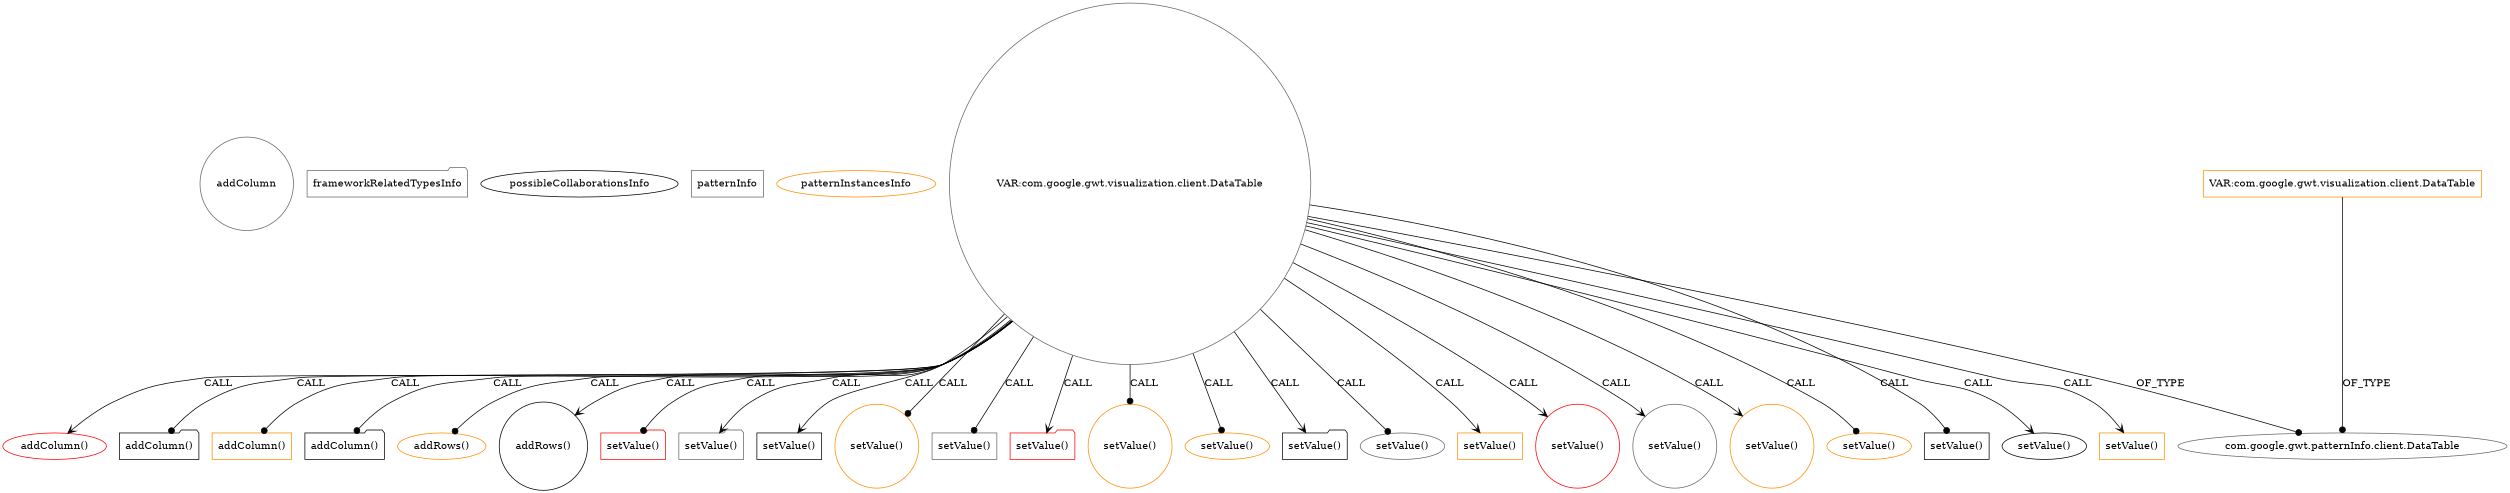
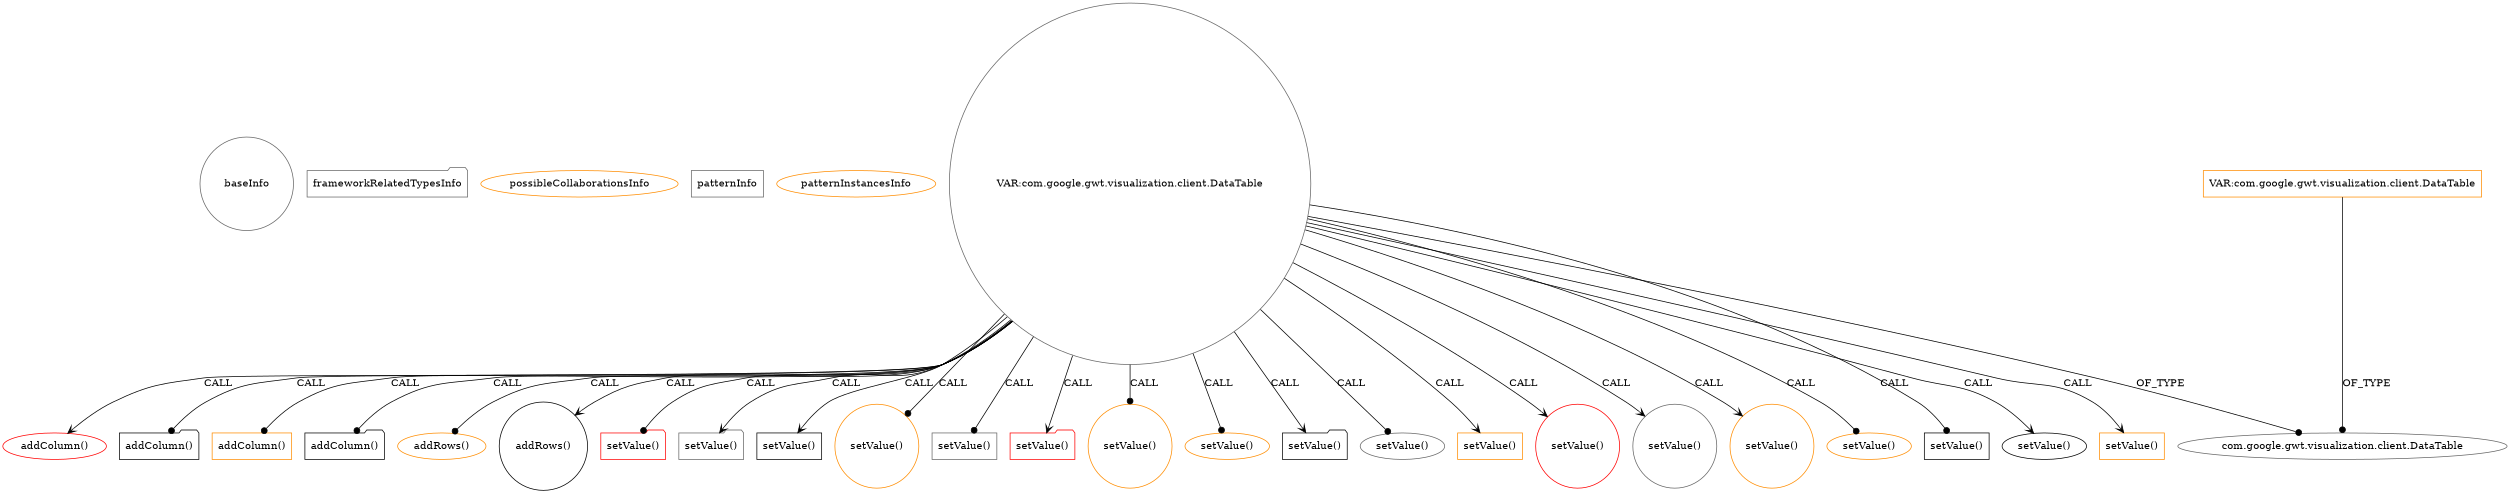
  digraph {
    node [color=darkorange shape=ellipse isFrameworkType=false vertexType=INSIDE_CALL]
    edge [arrowhead=dot]
-   baseInfo [category=pattern color=gray40 graphId=1875 isAnonymous=false possibleRelation=false shape=circle label=addColumn isFrameworkType="" vertexType=""]
+   baseInfo [category=pattern color=gray40 graphId=1875 isAnonymous=false possibleRelation=false shape=circle isFrameworkType="" vertexType=""]
    frameworkRelatedTypesInfo [color=gray40 shape=folder isFrameworkType="" vertexType=""]
-   possibleCollaborationsInfo [color=black isFrameworkType="" vertexType=""]
+   possibleCollaborationsInfo [isFrameworkType="" vertexType=""]
    patternInfo [color=gray40 frequency=2.0 patternRootClient=null shape=box isFrameworkType="" vertexType=""]
    patternInstancesInfo [0="DeannaSurma-Census~/DeannaSurma-Census/Census-master/src/com/cs4302/census/client/Census.java~Census~109" 1="DeannaSurma-Census~/DeannaSurma-Census/Census-master/src/com/cs4302/census/client/Census.java~void createStateTable(java.lang.String)~117" isFrameworkType="" vertexType=""]
-   n6 [color=gray40 label="com.google.gwt.patternInfo.client.DataTable" vertexType=FRAMEWORK_CLASS_TYPE]
+   n6 [color=gray40 label="com.google.gwt.visualization.client.DataTable" vertexType=FRAMEWORK_CLASS_TYPE]
    n7 [color=gray40 label="VAR:com.google.gwt.visualization.client.DataTable" shape=circle vertexType=VARIABLE_EXPRESION]
    n8 [color=red label="addColumn()"]
    n9 [color=black label="addColumn()" shape=folder]
    n10 [label="addColumn()" shape=box]
    n11 [color=black label="addColumn()" shape=folder]
    n12 [label="addRows()"]
    n13 [color=black label="addRows()" shape=circle]
    n14 [color=red label="setValue()" shape=folder]
    n15 [color=gray40 label="setValue()" shape=folder]
    n16 [color=black label="setValue()" shape=box]
    n17 [label="setValue()" shape=circle]
    n18 [color=gray40 label="setValue()" shape=box]
    n19 [color=red label="setValue()" shape=folder]
    n20 [label="setValue()" shape=circle]
    n21 [label="setValue()"]
    n22 [color=black label="setValue()" shape=folder]
    n23 [color=gray40 label="setValue()"]
    n24 [label="setValue()" shape=box]
    n25 [color=red label="setValue()" shape=circle]
    n26 [color=gray40 label="setValue()" shape=circle]
    n27 [label="setValue()" shape=circle]
    n28 [label="setValue()"]
    n29 [color=black label="setValue()" shape=box]
    n30 [color=black label="setValue()"]
    n31 [label="setValue()" shape=box]
    n32 [label="VAR:com.google.gwt.visualization.client.DataTable" shape=box vertexType=VARIABLE_EXPRESION]
    n7 -> n6 [label=OF_TYPE]
    n7 -> n8 [arrowhead=vee label=CALL]
    n7 -> n9 [label=CALL]
    n7 -> n10 [label=CALL]
    n7 -> n11 [label=CALL]
    n7 -> n12 [label=CALL]
    n7 -> n13 [arrowhead=vee label=CALL]
    n7 -> n14 [label=CALL]
    n7 -> n15 [arrowhead=vee label=CALL]
    n7 -> n16 [arrowhead=vee label=CALL]
    n7 -> n17 [label=CALL]
    n7 -> n18 [label=CALL]
    n7 -> n19 [arrowhead=vee label=CALL]
    n7 -> n20 [label=CALL]
    n7 -> n21 [label=CALL]
    n7 -> n22 [arrowhead=vee label=CALL]
    n7 -> n23 [label=CALL]
    n7 -> n24 [arrowhead=vee label=CALL]
    n7 -> n25 [arrowhead=vee label=CALL]
    n7 -> n26 [arrowhead=vee label=CALL]
    n7 -> n27 [arrowhead=vee label=CALL]
    n7 -> n28 [label=CALL]
    n7 -> n29 [label=CALL]
    n7 -> n30 [arrowhead=vee label=CALL]
    n7 -> n31 [arrowhead=vee label=CALL]
    n32 -> n6 [label=OF_TYPE]
  }
